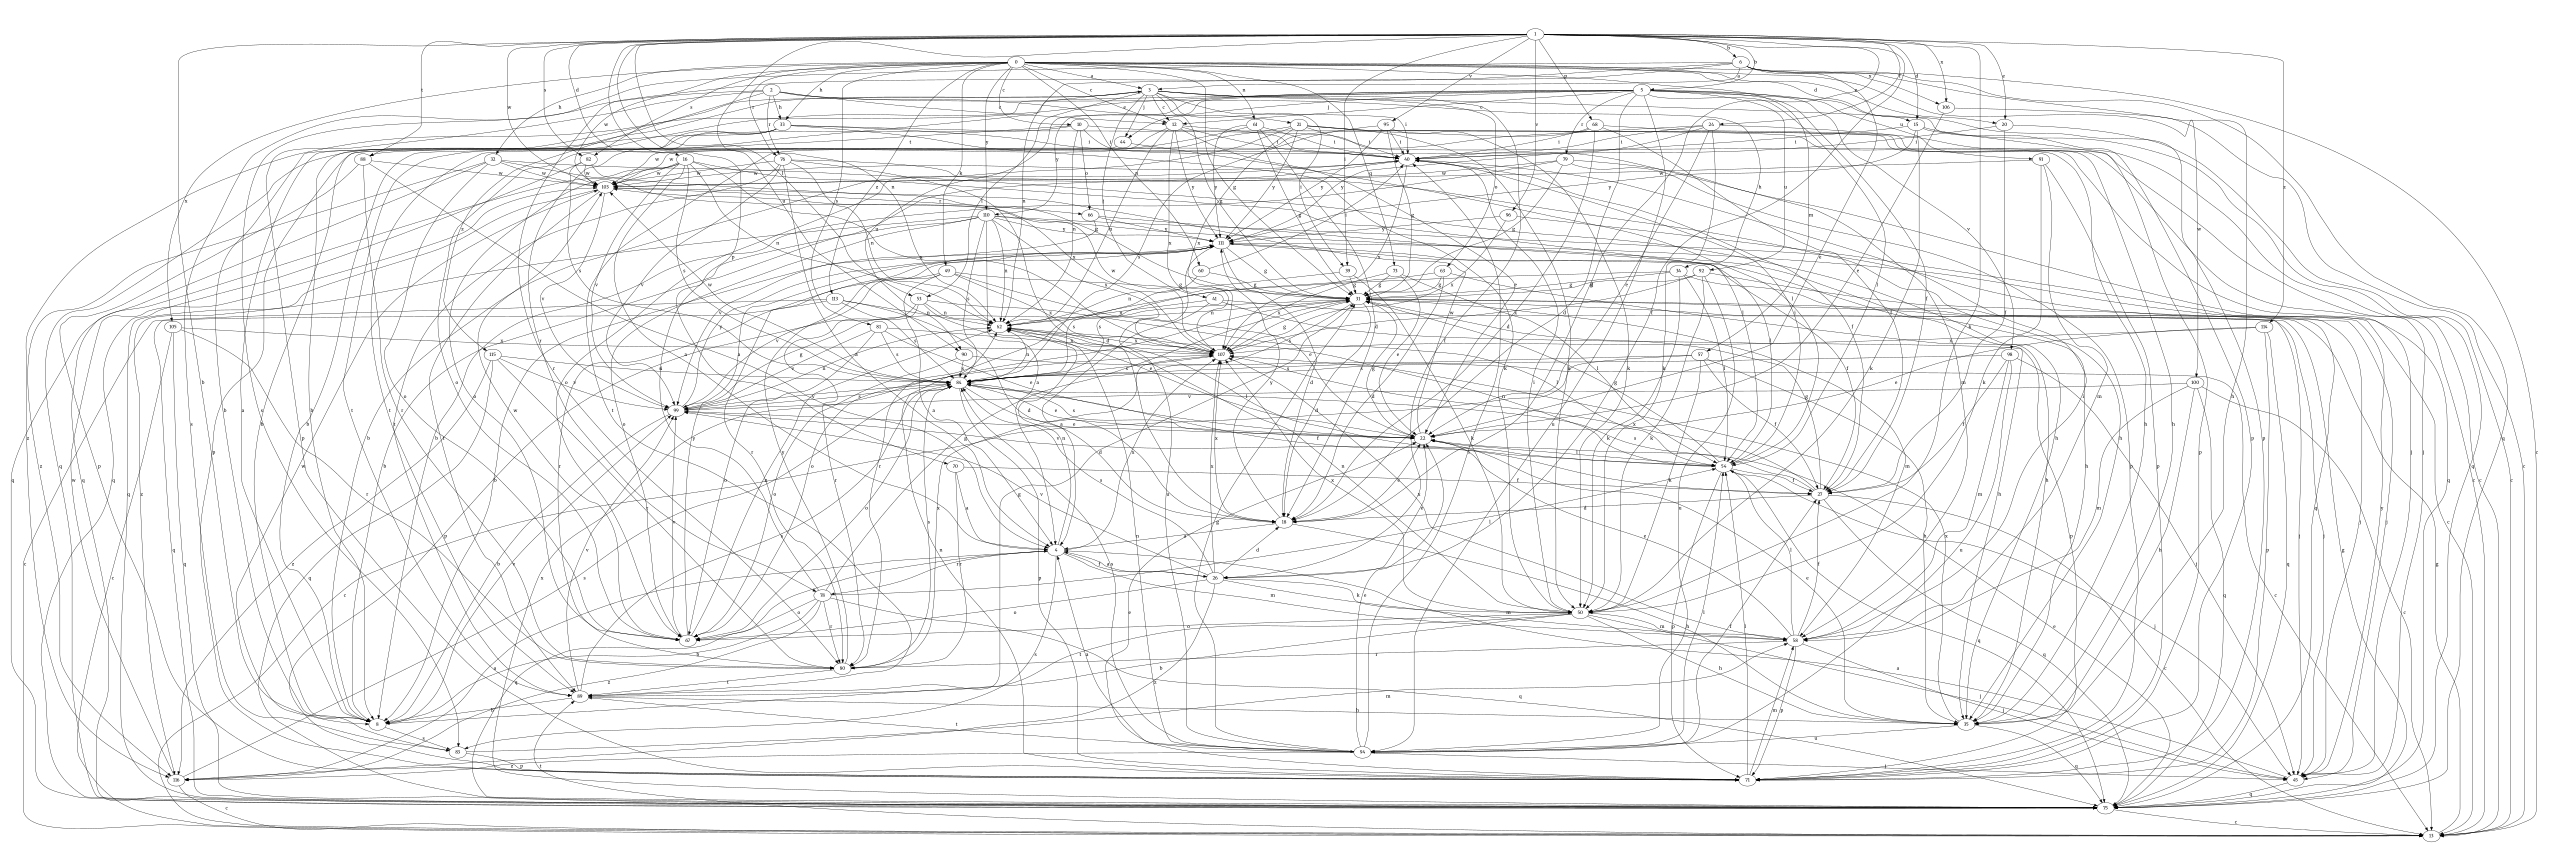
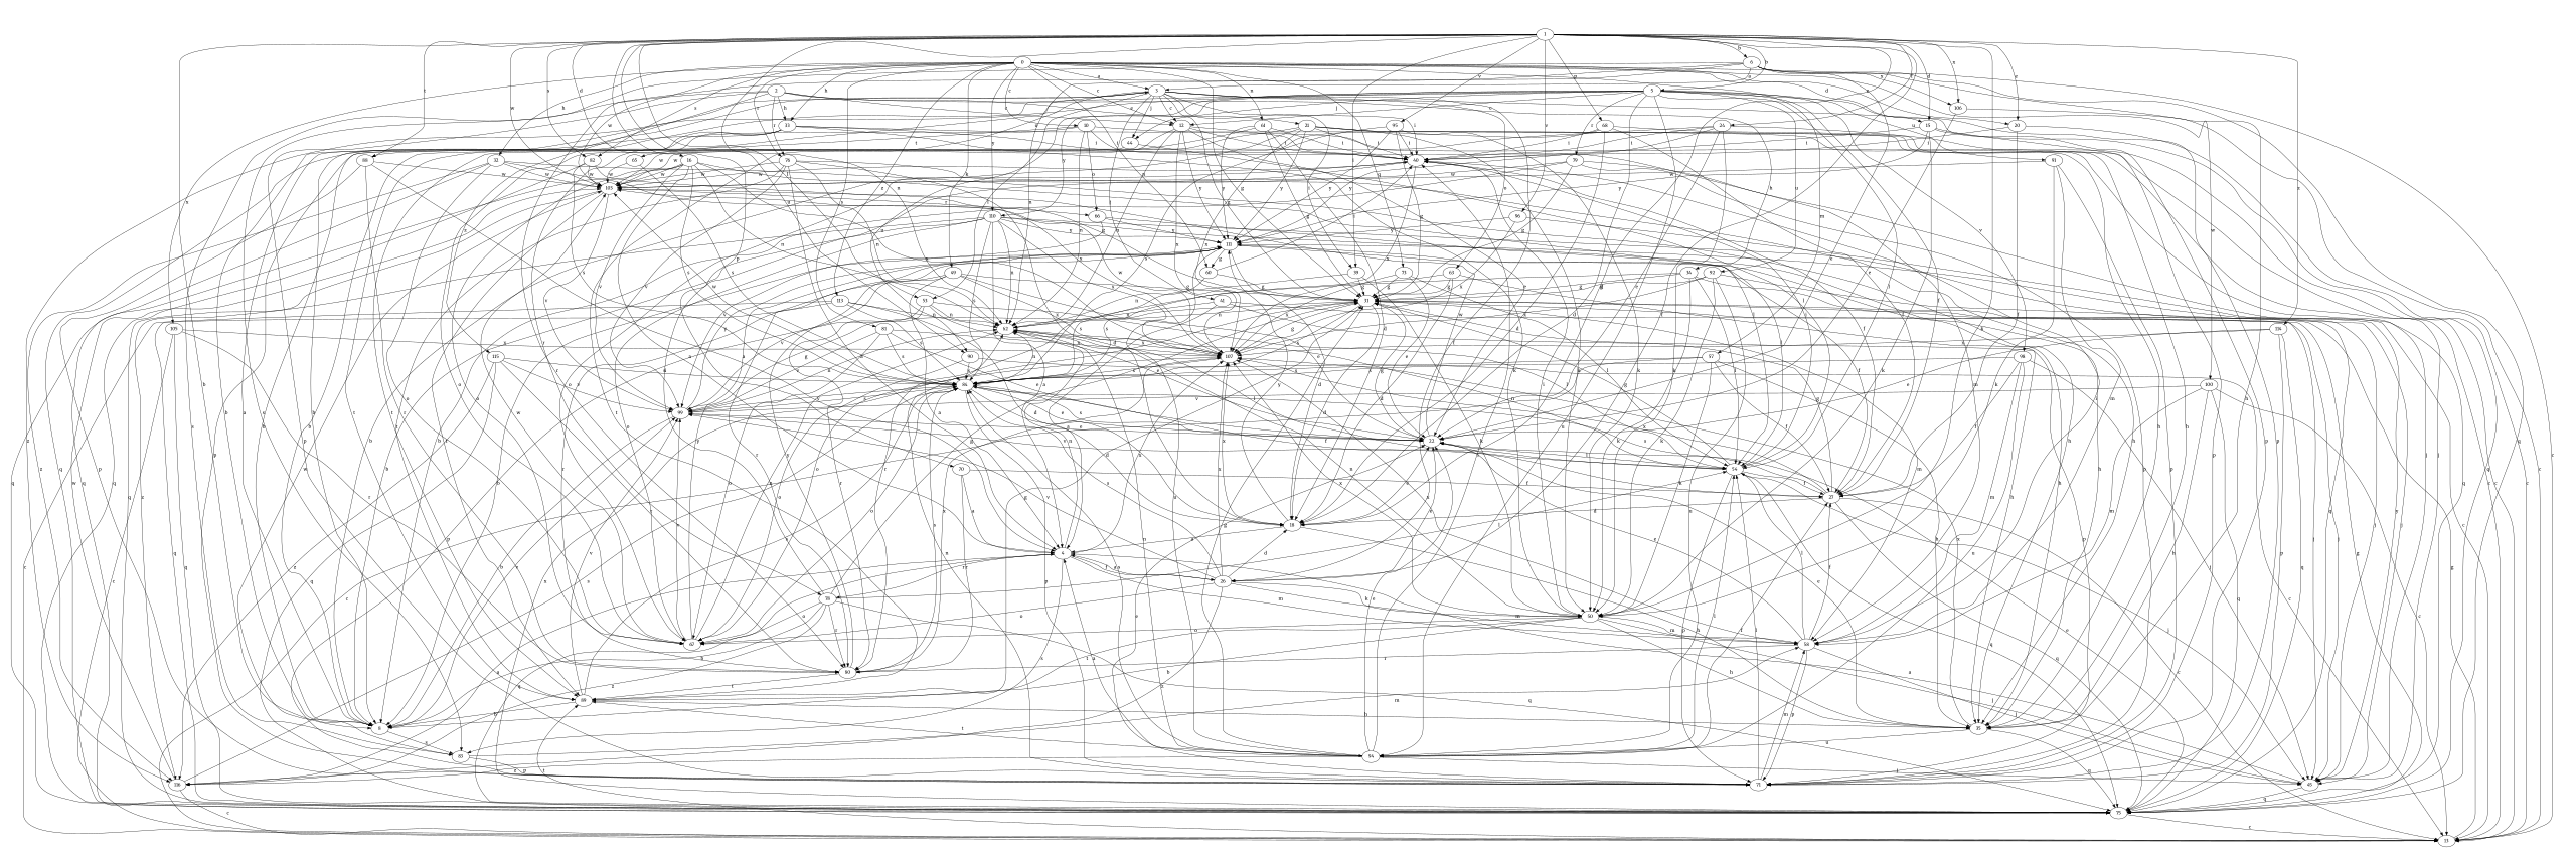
  strict digraph {
    fontname=Merriweather
    node [fontname=Merriweather]
    edge [fontname=Merriweather]
    0
    3
    10
    12
    15
    20
    31
    32
    33
    49
    57
    60
    61
    73
    76
    81
    82
    100
    103
    105
    106
    110
    113
    8
    26
    39
    53
    71
    40
    41
    44
    63
+   65
    78
    62
    88
    45
    66
    58
    107
    22
    89
    111
    50
    75
    27
    13
    18
    67
    84
    116
    35
    4
    80
    99
    54
    1
    5
    6
    16
    24
    68
    70
    90
    95
    96
    114
    79
    91
    92
    94
    98
    83
    2
    21
    34
    115
    0 -> 3 [label=a]
    0 -> 10 [label=c]
    0 -> 12 [label=c]
    0 -> 15 [label=d]
    0 -> 20 [label=e]
    0 -> 31 [label=g]
    0 -> 32 [label=h]
    0 -> 33 [label=h]
    0 -> 49 [label=k]
    0 -> 57 [label=m]
    0 -> 60 [label=n]
    0 -> 61 [label=n]
    0 -> 73 [label=q]
    0 -> 76 [label=r]
    0 -> 81 [label=s]
    0 -> 82 [label=s]
    0 -> 100 [label=w]
    0 -> 103 [label=w]
    0 -> 105 [label=x]
    0 -> 106 [label=x]
    0 -> 110 [label=y]
    0 -> 113 [label=z]
    3 -> 12 [label=c]
    3 -> 31 [label=g]
    3 -> 8 [label=b]
    3 -> 26 [label=f]
    3 -> 39 [label=i]
    3 -> 53 [label=l]
    3 -> 71 [label=p]
    3 -> 40 [label=i]
    3 -> 41 [label=j]
    3 -> 44 [label=j]
    3 -> 63 [label=o]
+   3 -> 65 [label=o]
    3 -> 78 [label=r]
    10 -> 71 [label=p]
    10 -> 40 [label=i]
    10 -> 62 [label=n]
    10 -> 88 [label=t]
    10 -> 45 [label=j]
    10 -> 66 [label=o]
    12 -> 40 [label=i]
    12 -> 62 [label=n]
    12 -> 58 [label=m]
    12 -> 107 [label=x]
    12 -> 22 [label=e]
    12 -> 89 [label=t]
    12 -> 111 [label=y]
    15 -> 71 [label=p]
    15 -> 40 [label=i]
    15 -> 111 [label=y]
    15 -> 50 [label=k]
    15 -> 75 [label=q]
    20 -> 40 [label=i]
    20 -> 27 [label=f]
    20 -> 13 [label=c]
    31 -> 62 [label=n]
    31 -> 45 [label=j]
    31 -> 58 [label=m]
    31 -> 18 [label=d]
    31 -> 67 [label=o]
    31 -> 84 [label=s]
    32 -> 103 [label=w]
    32 -> 107 [label=x]
    32 -> 75 [label=q]
    32 -> 67 [label=o]
    32 -> 116 [label=z]
    32 -> 35 [label=h]
    33 -> 8 [label=b]
    33 -> 40 [label=i]
    33 -> 50 [label=k]
    33 -> 75 [label=q]
    33 -> 67 [label=o]
    33 -> 35 [label=h]
    49 -> 31 [label=g]
    49 -> 107 [label=x]
    49 -> 22 [label=e]
    49 -> 4 [label=a]
    49 -> 80 [label=r]
    49 -> 99 [label=v]
    57 -> 50 [label=k]
    57 -> 27 [label=f]
    57 -> 13 [label=c]
    57 -> 84 [label=s]
    57 -> 35 [label=h]
    60 -> 31 [label=g]
    60 -> 40 [label=i]
    60 -> 62 [label=n]
    61 -> 31 [label=g]
    61 -> 40 [label=i]
    61 -> 89 [label=t]
    61 -> 111 [label=y]
    61 -> 18 [label=d]
    73 -> 31 [label=g]
    73 -> 107 [label=x]
    73 -> 22 [label=e]
    73 -> 54 [label=l]
    76 -> 103 [label=w]
    76 -> 62 [label=n]
    76 -> 89 [label=t]
    76 -> 18 [label=d]
    76 -> 35 [label=h]
    76 -> 4 [label=a]
    76 -> 99 [label=v]
    81 -> 107 [label=x]
    81 -> 22 [label=e]
    81 -> 67 [label=o]
    81 -> 84 [label=s]
    81 -> 99 [label=v]
    82 -> 31 [label=g]
    82 -> 103 [label=w]
    82 -> 75 [label=q]
    82 -> 84 [label=s]
    100 -> 58 [label=m]
    100 -> 75 [label=q]
    100 -> 13 [label=c]
    100 -> 35 [label=h]
    100 -> 99 [label=v]
    103 -> 66 [label=r]
    103 -> 89 [label=t]
    103 -> 75 [label=q]
    103 -> 99 [label=v]
    105 -> 107 [label=x]
    105 -> 75 [label=q]
    105 -> 13 [label=c]
    105 -> 80 [label=r]
    106 -> 22 [label=e]
    106 -> 13 [label=c]
    110 -> 8 [label=b]
    110 -> 62 [label=n]
    110 -> 107 [label=x]
    110 -> 111 [label=y]
    110 -> 75 [label=q]
    110 -> 67 [label=o]
    110 -> 84 [label=s]
    110 -> 116 [label=z]
    110 -> 35 [label=h]
    110 -> 4 [label=a]
    113 -> 62 [label=n]
    113 -> 75 [label=q]
    113 -> 13 [label=c]
    113 -> 18 [label=d]
    113 -> 84 [label=s]
    8 -> 3 [label=a]
    8 -> 99 [label=v]
    8 -> 83 [label=s]
    26 -> 58 [label=m]
    26 -> 107 [label=x]
    26 -> 22 [label=e]
    26 -> 50 [label=k]
    26 -> 18 [label=d]
    26 -> 67 [label=o]
    26 -> 84 [label=s]
    26 -> 116 [label=z]
    26 -> 4 [label=a]
    26 -> 99 [label=v]
    39 -> 31 [label=g]
    39 -> 50 [label=k]
    39 -> 84 [label=s]
    53 -> 71 [label=p]
    53 -> 62 [label=n]
    53 -> 22 [label=e]
    53 -> 80 [label=r]
    53 -> 54 [label=l]
    71 -> 62 [label=n]
    71 -> 58 [label=m]
    71 -> 22 [label=e]
    71 -> 54 [label=l]
    40 -> 103 [label=w]
    40 -> 8 [label=b]
    40 -> 107 [label=x]
    40 -> 27 [label=f]
    41 -> 71 [label=p]
    41 -> 62 [label=n]
    41 -> 45 [label=j]
    41 -> 4 [label=a]
    44 -> 8 [label=b]
    44 -> 54 [label=l]
    63 -> 31 [label=g]
    63 -> 18 [label=d]
    63 -> 84 [label=s]
    63 -> 35 [label=h]
+   65 -> 103 [label=w]
+   65 -> 84 [label=s]
    78 -> 31 [label=g]
    78 -> 8 [label=b]
    78 -> 40 [label=i]
    78 -> 75 [label=q]
    78 -> 67 [label=o]
    78 -> 116 [label=z]
    78 -> 80 [label=r]
    78 -> 54 [label=l]
    62 -> 107 [label=x]
    62 -> 54 [label=l]
    88 -> 103 [label=w]
    88 -> 71 [label=p]
    88 -> 4 [label=a]
    88 -> 80 [label=r]
    45 -> 111 [label=y]
    45 -> 75 [label=q]
    45 -> 4 [label=a]
    66 -> 111 [label=y]
    66 -> 99 [label=v]
    66 -> 54 [label=l]
    58 -> 71 [label=p]
    58 -> 40 [label=i]
    58 -> 45 [label=j]
    58 -> 107 [label=x]
    58 -> 22 [label=e]
    58 -> 27 [label=f]
    58 -> 80 [label=r]
    58 -> 54 [label=l]
    107 -> 31 [label=g]
    107 -> 103 [label=w]
    107 -> 84 [label=s]
    22 -> 31 [label=g]
    22 -> 103 [label=w]
    22 -> 84 [label=s]
    22 -> 54 [label=l]
    89 -> 31 [label=g]
    89 -> 8 [label=b]
    89 -> 84 [label=s]
    89 -> 35 [label=h]
    89 -> 99 [label=v]
-   111 -> 31 [label=g]
+   111 -> 60 [label=g]
    111 -> 8 [label=b]
    111 -> 27 [label=f]
    111 -> 18 [label=d]
    111 -> 35 [label=h]
    111 -> 80 [label=r]
    111 -> 94 [label=u]
    50 -> 8 [label=b]
    50 -> 40 [label=i]
    50 -> 62 [label=n]
    50 -> 45 [label=j]
    50 -> 58 [label=m]
    50 -> 107 [label=x]
    50 -> 89 [label=t]
    50 -> 67 [label=o]
    50 -> 35 [label=h]
    75 -> 31 [label=g]
    75 -> 107 [label=x]
    75 -> 22 [label=e]
    75 -> 13 [label=c]
    27 -> 31 [label=g]
    27 -> 107 [label=x]
    27 -> 75 [label=q]
    27 -> 13 [label=c]
    27 -> 18 [label=d]
    27 -> 84 [label=s]
    13 -> 31 [label=g]
    13 -> 89 [label=t]
    18 -> 107 [label=x]
    18 -> 22 [label=e]
    18 -> 111 [label=y]
    18 -> 35 [label=h]
    18 -> 4 [label=a]
    67 -> 103 [label=w]
    67 -> 62 [label=n]
    67 -> 111 [label=y]
    67 -> 99 [label=v]
    84 -> 103 [label=w]
    84 -> 71 [label=p]
    84 -> 62 [label=n]
    84 -> 22 [label=e]
    84 -> 27 [label=f]
    84 -> 18 [label=d]
    84 -> 67 [label=o]
    84 -> 99 [label=v]
    116 -> 103 [label=w]
    116 -> 13 [label=c]
    116 -> 84 [label=s]
    116 -> 4 [label=a]
    35 -> 107 [label=x]
    35 -> 22 [label=e]
    35 -> 75 [label=q]
    35 -> 94 [label=u]
    4 -> 26 [label=f]
    4 -> 78 [label=r]
    4 -> 62 [label=n]
    4 -> 58 [label=m]
    4 -> 107 [label=x]
    4 -> 75 [label=q]
    4 -> 83 [label=s]
    80 -> 107 [label=x]
    80 -> 89 [label=t]
    80 -> 111 [label=y]
    80 -> 84 [label=s]
    99 -> 31 [label=g]
    99 -> 8 [label=b]
    99 -> 62 [label=n]
    99 -> 22 [label=e]
    99 -> 111 [label=y]
    99 -> 84 [label=s]
    54 -> 31 [label=g]
    54 -> 71 [label=p]
    54 -> 40 [label=i]
    54 -> 62 [label=n]
    54 -> 45 [label=j]
    54 -> 75 [label=q]
    54 -> 27 [label=f]
    54 -> 99 [label=v]
    1 -> 15 [label=d]
    1 -> 20 [label=e]
    1 -> 82 [label=s]
    1 -> 103 [label=w]
    1 -> 106 [label=x]
    1 -> 8 [label=b]
    1 -> 26 [label=f]
    1 -> 39 [label=i]
    1 -> 53 [label=l]
    1 -> 62 [label=n]
    1 -> 88 [label=t]
    1 -> 50 [label=k]
    1 -> 18 [label=d]
    1 -> 5 [label=b]
    1 -> 6 [label=b]
    1 -> 16 [label=d]
    1 -> 24 [label=f]
    1 -> 68 [label=p]
    1 -> 70 [label=p]
    1 -> 90 [label=u]
    1 -> 95 [label=v]
    1 -> 96 [label=v]
    1 -> 114 [label=z]
    5 -> 12 [label=c]
    5 -> 110 [label=y]
    5 -> 8 [label=b]
    5 -> 71 [label=p]
    5 -> 44 [label=j]
    5 -> 27 [label=f]
    5 -> 18 [label=d]
    5 -> 116 [label=z]
    5 -> 54 [label=l]
    5 -> 90 [label=u]
    5 -> 79 [label=r]
    5 -> 91 [label=u]
    5 -> 92 [label=u]
    5 -> 94 [label=u]
    5 -> 98 [label=v]
    6 -> 3 [label=a]
    6 -> 62 [label=n]
    6 -> 22 [label=e]
    6 -> 75 [label=q]
    6 -> 13 [label=c]
    6 -> 35 [label=h]
    6 -> 80 [label=r]
    6 -> 83 [label=s]
    16 -> 103 [label=w]
    16 -> 62 [label=n]
    16 -> 107 [label=x]
    16 -> 75 [label=q]
    16 -> 67 [label=o]
    16 -> 84 [label=s]
    16 -> 4 [label=a]
    16 -> 99 [label=v]
    16 -> 54 [label=l]
    24 -> 103 [label=w]
    24 -> 40 [label=i]
    24 -> 22 [label=e]
    24 -> 111 [label=y]
    24 -> 50 [label=k]
    24 -> 13 [label=c]
    68 -> 103 [label=w]
    68 -> 40 [label=i]
    68 -> 27 [label=f]
    68 -> 13 [label=c]
    68 -> 18 [label=d]
    70 -> 27 [label=f]
    70 -> 4 [label=a]
    70 -> 80 [label=r]
    90 -> 13 [label=c]
    90 -> 67 [label=o]
    90 -> 84 [label=s]
    95 -> 31 [label=g]
    95 -> 40 [label=i]
    95 -> 111 [label=y]
    95 -> 50 [label=k]
    95 -> 84 [label=s]
    96 -> 107 [label=x]
    96 -> 111 [label=y]
    96 -> 13 [label=c]
    114 -> 71 [label=p]
    114 -> 107 [label=x]
    114 -> 22 [label=e]
    114 -> 75 [label=q]
    79 -> 31 [label=g]
    79 -> 103 [label=w]
    79 -> 8 [label=b]
    79 -> 71 [label=p]
    79 -> 75 [label=q]
    91 -> 103 [label=w]
    91 -> 71 [label=p]
    91 -> 58 [label=m]
    91 -> 50 [label=k]
    92 -> 31 [label=g]
    92 -> 45 [label=j]
    92 -> 107 [label=x]
    92 -> 50 [label=k]
    92 -> 94 [label=u]
    94 -> 31 [label=g]
    94 -> 40 [label=i]
    94 -> 62 [label=n]
    94 -> 45 [label=j]
    94 -> 22 [label=e]
    94 -> 89 [label=t]
    94 -> 27 [label=f]
    94 -> 84 [label=s]
    94 -> 116 [label=z]
    94 -> 4 [label=a]
    94 -> 54 [label=l]
    98 -> 45 [label=j]
    98 -> 58 [label=m]
    98 -> 27 [label=f]
    98 -> 84 [label=s]
    98 -> 94 [label=u]
    83 -> 103 [label=w]
    83 -> 71 [label=p]
    83 -> 58 [label=m]
    2 -> 12 [label=c]
    2 -> 33 [label=h]
    2 -> 76 [label=r]
    2 -> 71 [label=p]
    2 -> 83 [label=s]
    2 -> 21 [label=e]
    2 -> 34 [label=h]
    2 -> 115 [label=z]
    21 -> 40 [label=i]
    21 -> 45 [label=j]
    21 -> 107 [label=x]
    21 -> 89 [label=t]
    21 -> 111 [label=y]
    21 -> 50 [label=k]
    21 -> 67 [label=o]
    21 -> 35 [label=h]
    34 -> 31 [label=g]
    34 -> 45 [label=j]
    34 -> 50 [label=k]
    34 -> 80 [label=r]
    34 -> 54 [label=l]
    115 -> 75 [label=q]
    115 -> 84 [label=s]
    115 -> 116 [label=z]
    115 -> 80 [label=r]
    115 -> 99 [label=v]
  }
